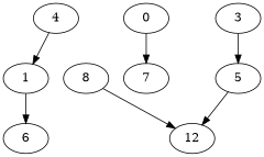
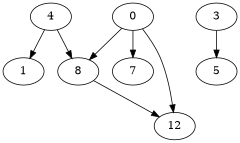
  digraph {
    node [alpha=0.18]
    1 [alpha=0.12 expect_size=5548032]
-   6 [alpha=0.10 expect_size=21731328]
    n3 [alpha=0.02 expect_size=36530176 label=0]
    7 [alpha=0.17 expect_size=12201984]
    8 [alpha=0.06 expect_size=41500672]
    n6 [alpha=0.15 expect_size=18064384 label=12]
    3 [alpha=0.01 expect_size=8029184]
    5 [expect_size=19020800]
    4 [expect_size=22303744]
-   1 -> 6
    n3 -> 7
+   n3 -> 8
    8 -> n6
    3 -> 5
-   5 -> n6
+   n3 -> n6
    4 -> 1
+   4 -> 8
  }
